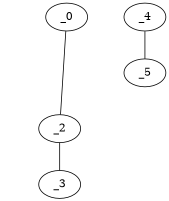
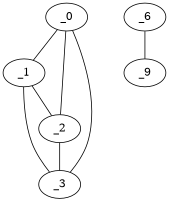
  graph {
    node [y=16]
    edge [valence=1]
    _0 [x=14]
+   _1 [x=63 y=15]
    _3 [x=112 y=32]
    _2 [x=66 y=15]
-   _4 [x=114]
-   _5 [x=115 y=22]
+   _4 [x=114 label=_6]
+   _5 [x=115 y=22 label=_9]
+   _0 -- _1
+   _0 -- _3
+   _1 -- _3 [valence=2]
+   _1 -- _2
    _2 -- _0
    _2 -- _3 [valence=2]
    _4 -- _5
  }
